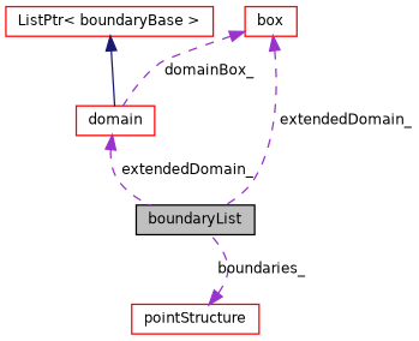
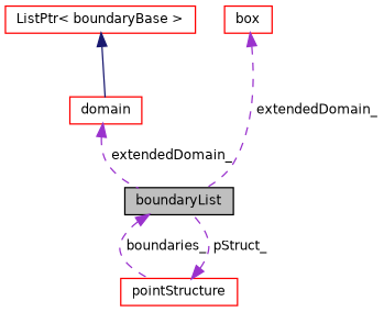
  digraph {
    node [color=red fillcolor=white fontname=Helvetica fontsize=10 shape=record style=filled]
    edge [color=darkorchid3 dir=back fontname=Helvetica fontsize=10 labelfontname=Helvetica labelfontsize=10 style=dashed]
    n1 [color=black fillcolor=grey75 fontcolor=black height=0.2 label=boundaryList width=0.4]
    n2 [height=0.2 label=pointStructure width=0.4]
    n3 [height=0.2 label="ListPtr\< boundaryBase \>" width=0.4]
    n4 [height=0.2 label=domain width=0.4]
    n5 [height=0.2 label=box width=0.4]
-   n2 -> n1 [label=" boundaries_"]
+   n1 -> n2 [label=" boundaries_"]
+   n2 -> n1 [label=" pStruct_"]
    n3 -> n4 [color=midnightblue style=solid]
    n4 -> n1 [label=" extendedDomain_"]
    n5 -> n1 [label=" extendedDomain_"]
-   n5 -> n4 [label=" domainBox_"]
  }
